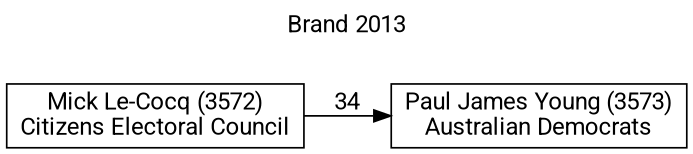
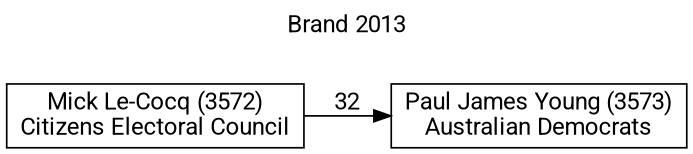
  digraph {
    label="Brand 2013"
    labelloc=t
    mclimit=10
    rankdir=LR
    fontname=Roboto
    node [shape=box fontname=Roboto]
    n1 [label="Paul James Young (3573)\nAustralian Democrats"]
    n2 [label="Mick Le-Cocq (3572)\nCitizens Electoral Council"]
-   n2 -> n1 [label=34 fontname=Roboto]
+   n2 -> n1 [label=32 fontname=Roboto]
  }
